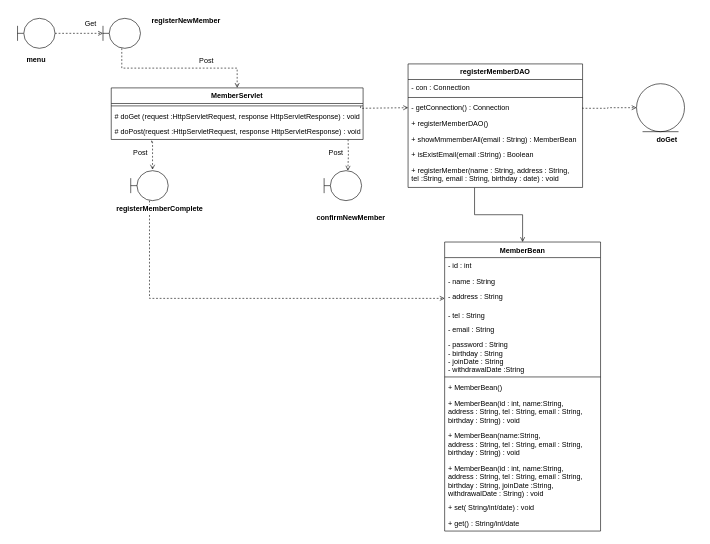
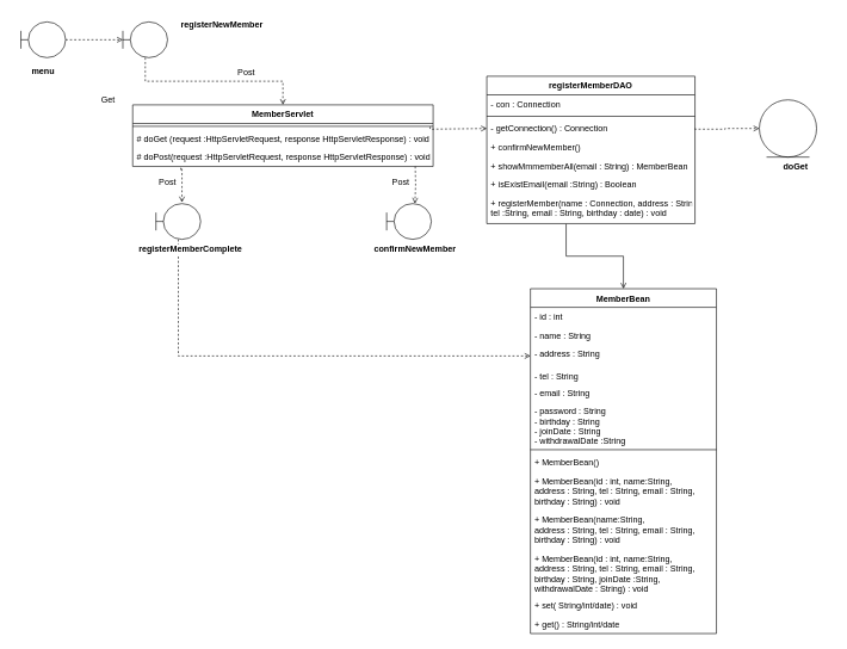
  <mxCell id="0" />
  <mxCell id="1" parent="0" />
  <mxCell id="2" value="" style="edgeStyle=orthogonalEdgeStyle;rounded=0;orthogonalLoop=1;jettySize=auto;html=1;dashed=0;endArrow=open;endFill=0;exitX=0.381;exitY=1.013;exitDx=0;exitDy=0;exitPerimeter=0;" parent="1" source="20" target="36" edge="1"><mxGeometry relative="1" as="geometry"><mxPoint x="790.94" y="383" as="targetPoint" /><Array as="points" /><mxPoint x="930" y="345" as="sourcePoint" /></mxGeometry></mxCell>
  <mxCell id="3" style="edgeStyle=orthogonalEdgeStyle;rounded=0;orthogonalLoop=1;jettySize=auto;html=1;dashed=1;endArrow=open;endFill=0;entryX=0;entryY=0.5;entryDx=0;entryDy=0;exitX=0.99;exitY=0.583;exitDx=0;exitDy=0;exitPerimeter=0;" parent="1" source="7" target="16" edge="1"><mxGeometry relative="1" as="geometry"><Array as="points"><mxPoint x="601" y="180" /></Array></mxGeometry></mxCell>
  <mxCell id="4" style="edgeStyle=orthogonalEdgeStyle;rounded=0;orthogonalLoop=1;jettySize=auto;html=1;entryX=0.633;entryY=0;entryDx=0;entryDy=0;entryPerimeter=0;dashed=1;endArrow=open;endFill=0;" parent="1" target="22" edge="1"><mxGeometry relative="1" as="geometry"><mxPoint x="580" y="232" as="sourcePoint" /></mxGeometry></mxCell>
  <mxCell id="5" style="edgeStyle=orthogonalEdgeStyle;rounded=0;orthogonalLoop=1;jettySize=auto;html=1;dashed=1;endArrow=open;endFill=0;exitX=0.16;exitY=1.192;exitDx=0;exitDy=0;entryX=0.582;entryY=-0.034;entryDx=0;entryDy=0;entryPerimeter=0;exitPerimeter=0;" parent="1" source="9" target="25" edge="1"><mxGeometry relative="1" as="geometry"><mxPoint x="875" y="241" as="targetPoint" /><Array as="points"><mxPoint x="252" y="234" /><mxPoint x="254" y="234" /></Array></mxGeometry></mxCell>
  <mxCell id="6" value="MemberServlet" style="swimlane;fontStyle=1;align=center;verticalAlign=top;childLayout=stackLayout;horizontal=1;startSize=26;horizontalStack=0;resizeParent=1;resizeParentMax=0;resizeLast=0;collapsible=1;marginBottom=0;labelBackgroundColor=#ffffff;" parent="1" vertex="1"><mxGeometry x="185" y="146" width="420" height="86" as="geometry" /></mxCell>
  <mxCell id="7" value="" style="line;strokeWidth=1;fillColor=none;align=left;verticalAlign=middle;spacingTop=-1;spacingLeft=3;spacingRight=3;rotatable=0;labelPosition=right;points=[];portConstraint=eastwest;" parent="6" vertex="1"><mxGeometry y="26" width="420" height="8" as="geometry" /></mxCell>
  <mxCell id="8" value="# doGet (request :HttpServletRequest, response HttpServletResponse) : void" style="text;strokeColor=none;fillColor=none;align=left;verticalAlign=top;spacingLeft=4;spacingRight=4;overflow=hidden;rotatable=0;points=[[0,0.5],[1,0.5]];portConstraint=eastwest;" parent="6" vertex="1"><mxGeometry y="34" width="420" height="26" as="geometry" /></mxCell>
  <mxCell id="9" value="# doPost(request :HttpServletRequest, response HttpServletResponse) : void" style="text;strokeColor=none;fillColor=none;align=left;verticalAlign=top;spacingLeft=4;spacingRight=4;overflow=hidden;rotatable=0;points=[[0,0.5],[1,0.5]];portConstraint=eastwest;" parent="6" vertex="1"><mxGeometry y="60" width="420" height="26" as="geometry" /></mxCell>
  <mxCell id="10" value="" style="edgeStyle=orthogonalEdgeStyle;rounded=0;orthogonalLoop=1;jettySize=auto;html=1;dashed=1;endArrow=open;endFill=0;" parent="1" source="11" target="30" edge="1"><mxGeometry relative="1" as="geometry" /></mxCell>
  <mxCell id="11" value="" style="shape=umlBoundary;whiteSpace=wrap;html=1;labelBackgroundColor=#ffffff;" parent="1" vertex="1"><mxGeometry x="28.75" y="30" width="62.5" height="50" as="geometry" /></mxCell>
  <mxCell id="12" style="edgeStyle=orthogonalEdgeStyle;rounded=0;orthogonalLoop=1;jettySize=auto;html=1;entryX=0;entryY=0.5;entryDx=0;entryDy=0;dashed=1;endArrow=open;endFill=0;exitX=1;exitY=0.5;exitDx=0;exitDy=0;" parent="1" source="16" target="27" edge="1"><mxGeometry relative="1" as="geometry"><Array as="points"><mxPoint x="1013" y="180" /></Array></mxGeometry></mxCell>
  <mxCell id="13" value="registerMemberDAO" style="swimlane;fontStyle=1;align=center;verticalAlign=top;childLayout=stackLayout;horizontal=1;startSize=26;horizontalStack=0;resizeParent=1;resizeParentMax=0;resizeLast=0;collapsible=1;marginBottom=0;labelBackgroundColor=#ffffff;" parent="1" vertex="1"><mxGeometry x="680" y="106" width="291" height="206" as="geometry" /></mxCell>
  <mxCell id="14" value="- con : Connection " style="text;strokeColor=none;fillColor=none;align=left;verticalAlign=top;spacingLeft=4;spacingRight=4;overflow=hidden;rotatable=0;points=[[0,0.5],[1,0.5]];portConstraint=eastwest;" parent="13" vertex="1"><mxGeometry y="26" width="291" height="26" as="geometry" /></mxCell>
  <mxCell id="15" value="" style="line;strokeWidth=1;fillColor=none;align=left;verticalAlign=middle;spacingTop=-1;spacingLeft=3;spacingRight=3;rotatable=0;labelPosition=right;points=[];portConstraint=eastwest;" parent="13" vertex="1"><mxGeometry y="52" width="291" height="8" as="geometry" /></mxCell>
  <mxCell id="16" value="- getConnection() : Connection" style="text;strokeColor=none;fillColor=none;align=left;verticalAlign=top;spacingLeft=4;spacingRight=4;overflow=hidden;rotatable=0;points=[[0,0.5],[1,0.5]];portConstraint=eastwest;" parent="13" vertex="1"><mxGeometry y="60" width="291" height="26" as="geometry" /></mxCell>
- <mxCell id="17" value="+ registerMemberDAO() " style="text;strokeColor=none;fillColor=none;align=left;verticalAlign=top;spacingLeft=4;spacingRight=4;overflow=hidden;rotatable=0;points=[[0,0.5],[1,0.5]];portConstraint=eastwest;" parent="13" vertex="1"><mxGeometry y="86" width="291" height="26" as="geometry" /></mxCell>
+ <mxCell id="17" value="+ confirmNewMember() " style="text;strokeColor=none;fillColor=none;align=left;verticalAlign=top;spacingLeft=4;spacingRight=4;overflow=hidden;rotatable=0;points=[[0,0.5],[1,0.5]];portConstraint=eastwest;" parent="13" vertex="1"><mxGeometry y="86" width="291" height="26" as="geometry" /></mxCell>
  <mxCell id="18" value="+ showMmmemberAll(email : String) : MemberBean" style="text;strokeColor=none;fillColor=none;align=left;verticalAlign=top;spacingLeft=4;spacingRight=4;overflow=hidden;rotatable=0;points=[[0,0.5],[1,0.5]];portConstraint=eastwest;" parent="13" vertex="1"><mxGeometry y="112" width="291" height="26" as="geometry" /></mxCell>
  <mxCell id="19" value="+ isExistEmail(email :String) : Boolean" style="text;strokeColor=none;fillColor=none;align=left;verticalAlign=top;spacingLeft=4;spacingRight=4;overflow=hidden;rotatable=0;points=[[0,0.5],[1,0.5]];portConstraint=eastwest;" parent="13" vertex="1"><mxGeometry y="138" width="291" height="26" as="geometry" /></mxCell>
- <mxCell id="20" value="+ registerMember(name : String, address : String,&#10;tel :String, email : String, birthday : date) : void" style="text;strokeColor=none;fillColor=none;align=left;verticalAlign=top;spacingLeft=4;spacingRight=4;overflow=hidden;rotatable=0;points=[[0,0.5],[1,0.5]];portConstraint=eastwest;" parent="13" vertex="1"><mxGeometry y="164" width="291" height="42" as="geometry" /></mxCell>
+ <mxCell id="20" value="+ registerMember(name : Connection, address : String,&#10;tel :String, email : String, birthday : date) : void" style="text;strokeColor=none;fillColor=none;align=left;verticalAlign=top;spacingLeft=4;spacingRight=4;overflow=hidden;rotatable=0;points=[[0,0.5],[1,0.5]];portConstraint=eastwest;" parent="13" vertex="1"><mxGeometry y="164" width="291" height="42" as="geometry" /></mxCell>
  <mxCell id="21" value="menu" style="text;align=center;fontStyle=1;verticalAlign=middle;spacingLeft=3;spacingRight=3;strokeColor=none;rotatable=0;points=[[0,0.5],[1,0.5]];portConstraint=eastwest;labelBackgroundColor=#ffffff;" parent="1" vertex="1"><mxGeometry x="20" y="85" width="80" height="26" as="geometry" /></mxCell>
  <mxCell id="22" value="" style="shape=umlBoundary;whiteSpace=wrap;html=1;labelBackgroundColor=#ffffff;" parent="1" vertex="1"><mxGeometry x="540" y="284" width="62.5" height="50" as="geometry" /></mxCell>
- <mxCell id="23" value="confirmNewMember" style="text;align=center;fontStyle=1;verticalAlign=middle;spacingLeft=3;spacingRight=3;strokeColor=none;rotatable=0;points=[[0,0.5],[1,0.5]];portConstraint=eastwest;labelBackgroundColor=#ffffff;" parent="1" vertex="1"><mxGeometry x="525" y="349" width="120" height="26" as="geometry" /></mxCell>
+ <mxCell id="23" value="confirmNewMember" style="text;align=center;fontStyle=1;verticalAlign=middle;spacingLeft=3;spacingRight=3;strokeColor=none;rotatable=0;points=[[0,0.5],[1,0.5]];portConstraint=eastwest;labelBackgroundColor=#ffffff;" parent="1" vertex="1"><mxGeometry x="520" y="334" width="120" height="26" as="geometry" /></mxCell>
  <mxCell id="24" style="edgeStyle=orthogonalEdgeStyle;rounded=0;orthogonalLoop=1;jettySize=auto;html=1;entryX=0;entryY=0.5;entryDx=0;entryDy=0;dashed=1;endArrow=open;endFill=0;" parent="1" source="25" target="39" edge="1"><mxGeometry relative="1" as="geometry"><mxPoint x="745.5" y="477" as="targetPoint" /></mxGeometry></mxCell>
  <mxCell id="25" value="" style="shape=umlBoundary;whiteSpace=wrap;html=1;labelBackgroundColor=#ffffff;" parent="1" vertex="1"><mxGeometry x="217.5" y="284" width="62.5" height="50" as="geometry" /></mxCell>
  <mxCell id="26" value="registerMemberComplete" style="text;align=center;fontStyle=1;verticalAlign=middle;spacingLeft=3;spacingRight=3;strokeColor=none;rotatable=0;points=[[0,0.5],[1,0.5]];portConstraint=eastwest;labelBackgroundColor=#ffffff;" parent="1" vertex="1"><mxGeometry x="191" y="341.5" width="150" height="11" as="geometry" /></mxCell>
  <mxCell id="27" value="" style="ellipse;shape=umlEntity;whiteSpace=wrap;html=1;labelBackgroundColor=#ffffff;" parent="1" vertex="1"><mxGeometry x="1061" y="139" width="80" height="80" as="geometry" /></mxCell>
  <mxCell id="28" value="doGet" style="text;align=center;fontStyle=1;verticalAlign=middle;spacingLeft=3;spacingRight=3;strokeColor=none;rotatable=0;points=[[0,0.5],[1,0.5]];portConstraint=eastwest;labelBackgroundColor=#ffffff;" parent="1" vertex="1"><mxGeometry x="1062" y="219" width="100" height="26" as="geometry" /></mxCell>
  <mxCell id="29" style="edgeStyle=orthogonalEdgeStyle;rounded=0;orthogonalLoop=1;jettySize=auto;html=1;entryX=0.5;entryY=0;entryDx=0;entryDy=0;dashed=1;endArrow=open;endFill=0;" parent="1" source="30" target="6" edge="1"><mxGeometry relative="1" as="geometry" /></mxCell>
  <mxCell id="30" value="" style="shape=umlBoundary;whiteSpace=wrap;html=1;labelBackgroundColor=#ffffff;" parent="1" vertex="1"><mxGeometry x="171.25" y="30" width="62.5" height="50" as="geometry" /></mxCell>
  <mxCell id="31" value="registerNewMember" style="text;align=center;fontStyle=1;verticalAlign=middle;spacingLeft=3;spacingRight=3;strokeColor=none;rotatable=0;points=[[0,0.5],[1,0.5]];portConstraint=eastwest;labelBackgroundColor=#ffffff;" parent="1" vertex="1"><mxGeometry x="240" y="20" width="140" height="26" as="geometry" /></mxCell>
- <mxCell id="32" value="Get" style="text;html=1;strokeColor=none;fillColor=none;align=center;verticalAlign=middle;whiteSpace=wrap;rounded=0;" parent="1" vertex="1"><mxGeometry x="131.25" y="30" width="40" height="20" as="geometry" /></mxCell>
+ <mxCell id="32" value="Get" style="text;html=1;strokeColor=none;fillColor=none;align=center;verticalAlign=middle;whiteSpace=wrap;rounded=0;" parent="1" vertex="1"><mxGeometry x="131.25" y="130" width="40" height="20" as="geometry" /></mxCell>
  <mxCell id="33" value="Post" style="text;html=1;strokeColor=none;fillColor=none;align=center;verticalAlign=middle;whiteSpace=wrap;rounded=0;" parent="1" vertex="1"><mxGeometry x="323.75" y="91" width="40" height="20" as="geometry" /></mxCell>
  <mxCell id="34" value="Post" style="text;html=1;strokeColor=none;fillColor=none;align=center;verticalAlign=middle;whiteSpace=wrap;rounded=0;" parent="1" vertex="1"><mxGeometry x="540" y="245" width="40" height="20" as="geometry" /></mxCell>
  <mxCell id="35" value="Post" style="text;html=1;strokeColor=none;fillColor=none;align=center;verticalAlign=middle;whiteSpace=wrap;rounded=0;" parent="1" vertex="1"><mxGeometry x="214" y="245" width="40" height="20" as="geometry" /></mxCell>
  <mxCell id="36" value="MemberBean" style="swimlane;fontStyle=1;align=center;verticalAlign=top;childLayout=stackLayout;horizontal=1;startSize=26;horizontalStack=0;resizeParent=1;resizeParentMax=0;resizeLast=0;collapsible=1;marginBottom=0;labelBackgroundColor=#ffffff;" vertex="1" parent="1"><mxGeometry x="741" y="403" width="260" height="482" as="geometry" /></mxCell>
  <mxCell id="37" value="- id : int" style="text;strokeColor=none;fillColor=none;align=left;verticalAlign=top;spacingLeft=4;spacingRight=4;overflow=hidden;rotatable=0;points=[[0,0.5],[1,0.5]];portConstraint=eastwest;" vertex="1" parent="36"><mxGeometry y="26" width="260" height="26" as="geometry" /></mxCell>
  <mxCell id="38" value="- name : String" style="text;strokeColor=none;fillColor=none;align=left;verticalAlign=top;spacingLeft=4;spacingRight=4;overflow=hidden;rotatable=0;points=[[0,0.5],[1,0.5]];portConstraint=eastwest;" vertex="1" parent="36"><mxGeometry y="52" width="260" height="26" as="geometry" /></mxCell>
  <mxCell id="39" value="- address : String" style="text;strokeColor=none;fillColor=none;align=left;verticalAlign=top;spacingLeft=4;spacingRight=4;overflow=hidden;rotatable=0;points=[[0,0.5],[1,0.5]];portConstraint=eastwest;" vertex="1" parent="36"><mxGeometry y="78" width="260" height="32" as="geometry" /></mxCell>
  <mxCell id="40" value="- tel : String" style="text;strokeColor=none;fillColor=none;align=left;verticalAlign=top;spacingLeft=4;spacingRight=4;overflow=hidden;rotatable=0;points=[[0,0.5],[1,0.5]];portConstraint=eastwest;" vertex="1" parent="36"><mxGeometry y="110" width="260" height="22" as="geometry" /></mxCell>
  <mxCell id="41" value="- email : String" style="text;strokeColor=none;fillColor=none;align=left;verticalAlign=top;spacingLeft=4;spacingRight=4;overflow=hidden;rotatable=0;points=[[0,0.5],[1,0.5]];portConstraint=eastwest;" vertex="1" parent="36"><mxGeometry y="132" width="260" height="26" as="geometry" /></mxCell>
  <mxCell id="42" value="- password : String&#10;- birthday : String&#10;- joinDate : String&#10;- withdrawalDate :String" style="text;strokeColor=none;fillColor=none;align=left;verticalAlign=top;spacingLeft=4;spacingRight=4;overflow=hidden;rotatable=0;points=[[0,0.5],[1,0.5]];portConstraint=eastwest;" vertex="1" parent="36"><mxGeometry y="158" width="260" height="62" as="geometry" /></mxCell>
  <mxCell id="43" value="" style="line;strokeWidth=1;fillColor=none;align=left;verticalAlign=middle;spacingTop=-1;spacingLeft=3;spacingRight=3;rotatable=0;labelPosition=right;points=[];portConstraint=eastwest;" vertex="1" parent="36"><mxGeometry y="220" width="260" height="10" as="geometry" /></mxCell>
  <mxCell id="44" value="+ MemberBean()" style="text;strokeColor=none;fillColor=none;align=left;verticalAlign=top;spacingLeft=4;spacingRight=4;overflow=hidden;rotatable=0;points=[[0,0.5],[1,0.5]];portConstraint=eastwest;" vertex="1" parent="36"><mxGeometry y="230" width="260" height="26" as="geometry" /></mxCell>
  <mxCell id="45" value="+ MemberBean(id : int, name:String,&#10;address : String, tel : String, email : String, &#10;birthday : String) : void" style="text;strokeColor=none;fillColor=none;align=left;verticalAlign=top;spacingLeft=4;spacingRight=4;overflow=hidden;rotatable=0;points=[[0,0.5],[1,0.5]];portConstraint=eastwest;" vertex="1" parent="36"><mxGeometry y="256" width="260" height="54" as="geometry" /></mxCell>
  <mxCell id="46" value="+ MemberBean(name:String,&#10;address : String, tel : String, email : String, &#10;birthday : String) : void" style="text;strokeColor=none;fillColor=none;align=left;verticalAlign=top;spacingLeft=4;spacingRight=4;overflow=hidden;rotatable=0;points=[[0,0.5],[1,0.5]];portConstraint=eastwest;" vertex="1" parent="36"><mxGeometry y="310" width="260" height="54" as="geometry" /></mxCell>
  <mxCell id="47" value="+ MemberBean(id : int, name:String,&#10;address : String, tel : String, email : String, &#10;birthday : String, joinDate :String,&#10;withdrawalDate : String) : void" style="text;strokeColor=none;fillColor=none;align=left;verticalAlign=top;spacingLeft=4;spacingRight=4;overflow=hidden;rotatable=0;points=[[0,0.5],[1,0.5]];portConstraint=eastwest;" vertex="1" parent="36"><mxGeometry y="364" width="260" height="66" as="geometry" /></mxCell>
  <mxCell id="48" value="+ set( String/int/date) : void" style="text;strokeColor=none;fillColor=none;align=left;verticalAlign=top;spacingLeft=4;spacingRight=4;overflow=hidden;rotatable=0;points=[[0,0.5],[1,0.5]];portConstraint=eastwest;" vertex="1" parent="36"><mxGeometry y="430" width="260" height="26" as="geometry" /></mxCell>
  <mxCell id="49" value="+ get() : String/int/date" style="text;strokeColor=none;fillColor=none;align=left;verticalAlign=top;spacingLeft=4;spacingRight=4;overflow=hidden;rotatable=0;points=[[0,0.5],[1,0.5]];portConstraint=eastwest;" vertex="1" parent="36"><mxGeometry y="456" width="260" height="26" as="geometry" /></mxCell>
